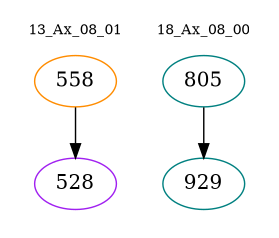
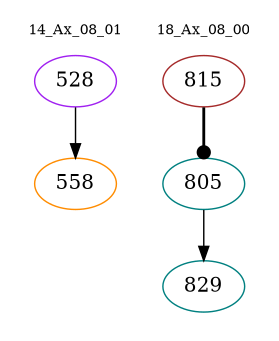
  digraph {
    node [color=teal]
    edge [arrowhead=normal color=black style=solid]
    n1 [color=purple label=528]
    n2 [color=darkorange label=558]
+   n3 [color=brown label=815]
    n4 [label=805]
-   n5 [label=929]
+   n5 [label=829]
    subgraph cluster_1 {
      color=white
      fontsize=10
-     label="13_Ax_08_01"
+     label="14_Ax_08_01"
      n1
      n2
    }
    subgraph cluster_2 {
      color=white
      fontsize=10
      label="18_Ax_08_00"
+     n3
      n4
      n5
    }
-   n2 -> n1
+   n1 -> n2
+   n3 -> n4 [arrowhead=dot style=bold]
    n4 -> n5
  }
